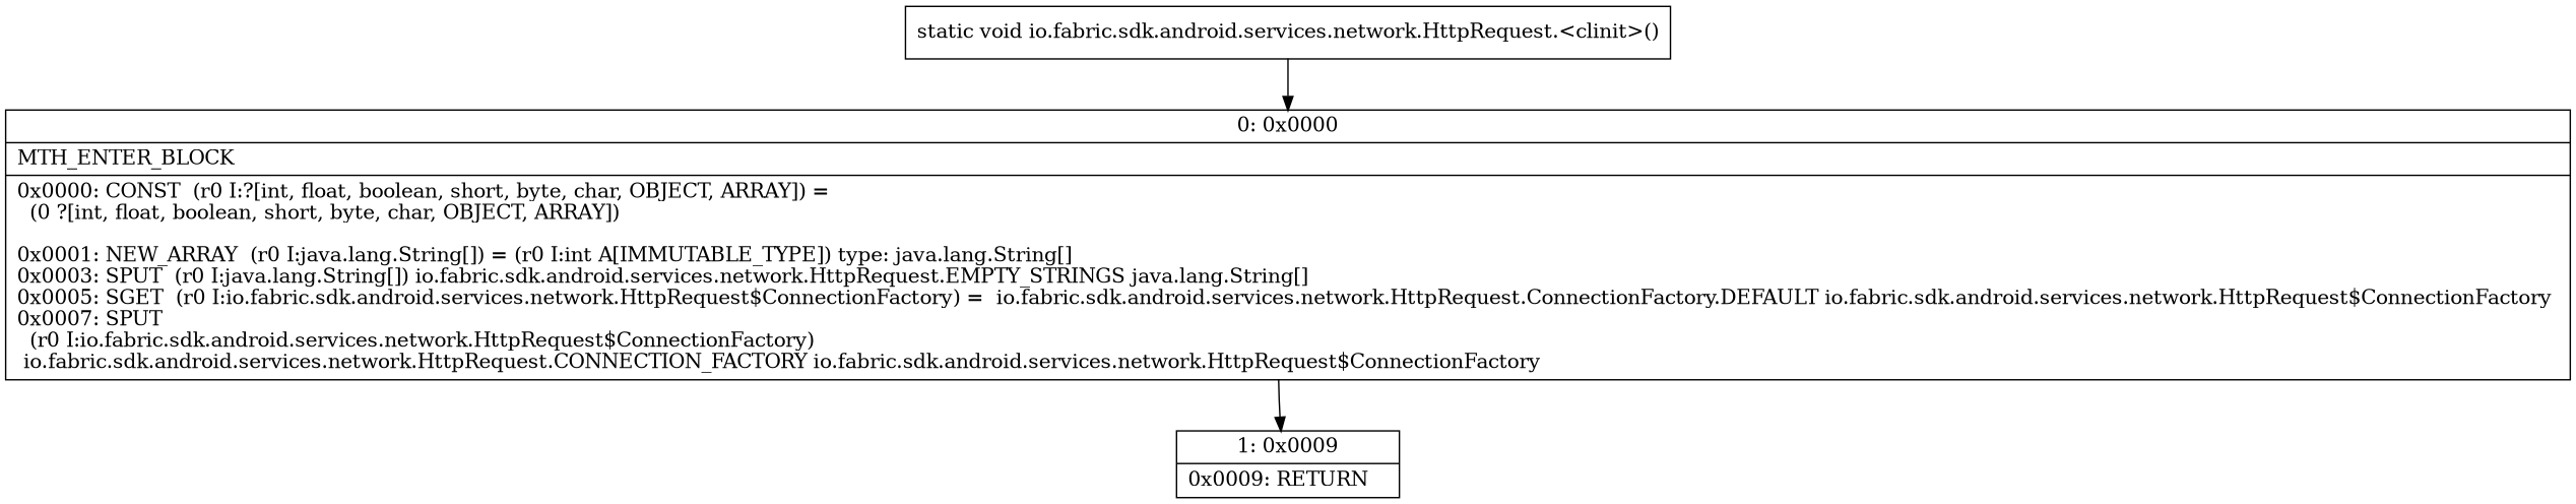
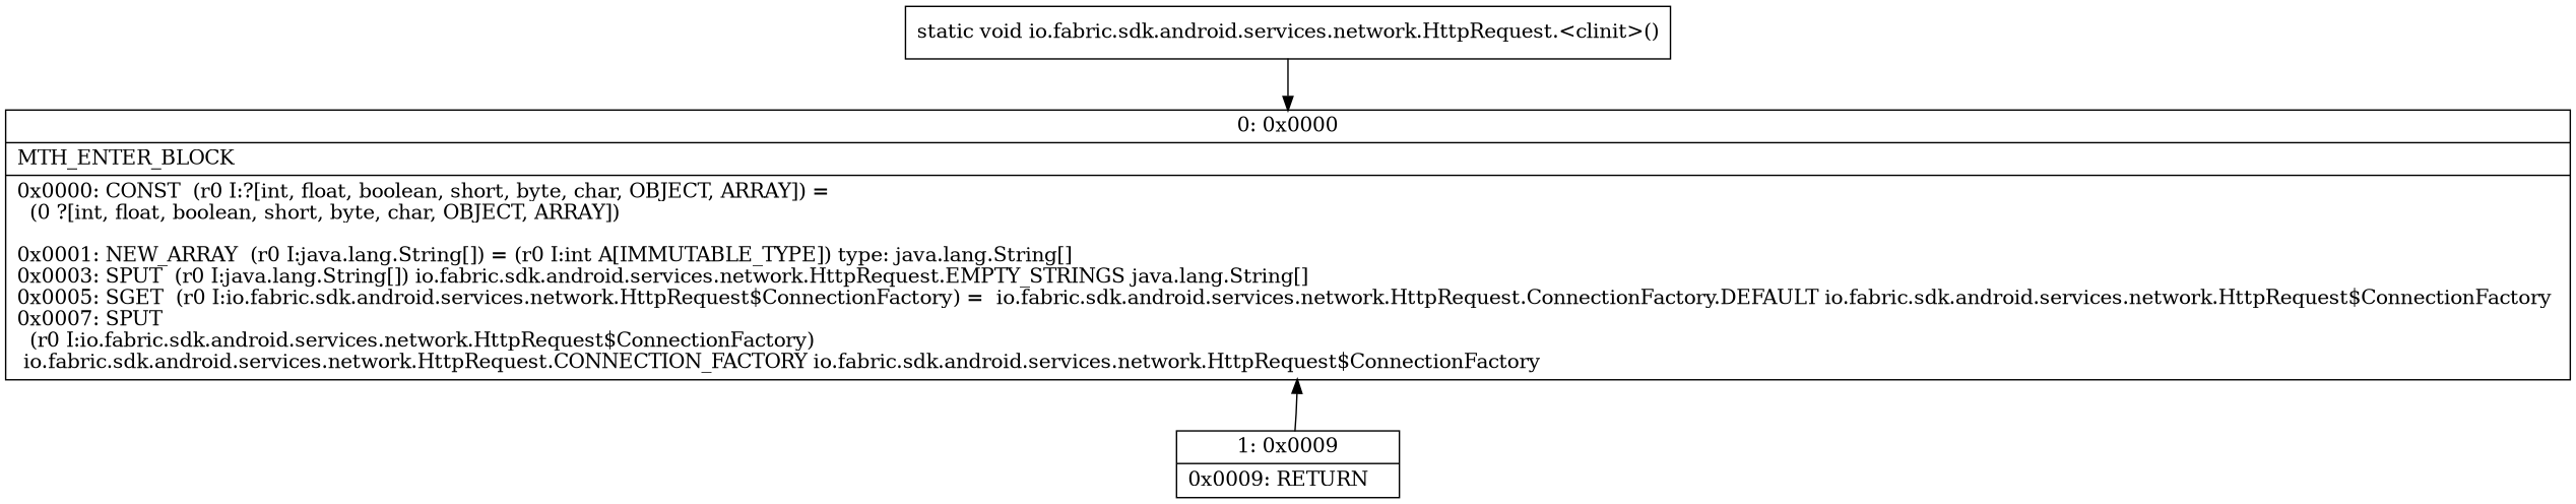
  digraph {
    node [shape=record]
    n1 [label="{0\:\ 0x0000|MTH_ENTER_BLOCK\l|0x0000: CONST  (r0 I:?[int, float, boolean, short, byte, char, OBJECT, ARRAY]) = \l  (0 ?[int, float, boolean, short, byte, char, OBJECT, ARRAY])\l \l0x0001: NEW_ARRAY  (r0 I:java.lang.String[]) = (r0 I:int A[IMMUTABLE_TYPE]) type: java.lang.String[] \l0x0003: SPUT  (r0 I:java.lang.String[]) io.fabric.sdk.android.services.network.HttpRequest.EMPTY_STRINGS java.lang.String[] \l0x0005: SGET  (r0 I:io.fabric.sdk.android.services.network.HttpRequest$ConnectionFactory) =  io.fabric.sdk.android.services.network.HttpRequest.ConnectionFactory.DEFAULT io.fabric.sdk.android.services.network.HttpRequest$ConnectionFactory \l0x0007: SPUT  \l  (r0 I:io.fabric.sdk.android.services.network.HttpRequest$ConnectionFactory)\l io.fabric.sdk.android.services.network.HttpRequest.CONNECTION_FACTORY io.fabric.sdk.android.services.network.HttpRequest$ConnectionFactory \l}"]
    n2 [label="{1\:\ 0x0009|0x0009: RETURN   \l}"]
    n3 [label="{static void io.fabric.sdk.android.services.network.HttpRequest.\<clinit\>() }"]
-   n1 -> n2
+   n2 -> n1
    n3 -> n1
  }
